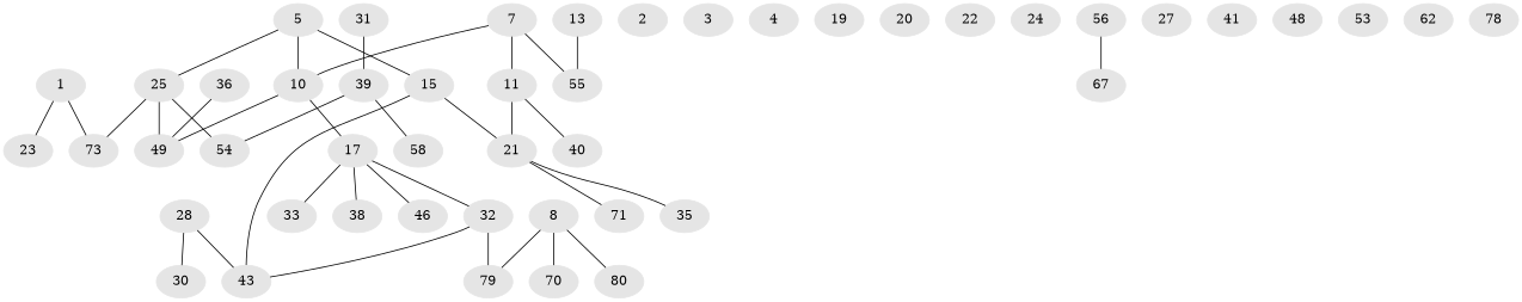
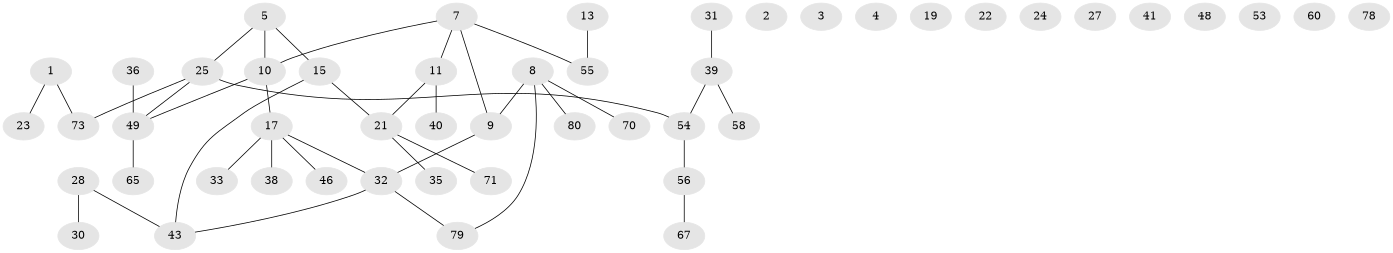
  graph {
    node [color=gray90 style=filled]
    1 [super="+44"]
    23 [super="+45"]
    73
    2
    3 [super="+51"]
    4
    5 [super="+6"]
    10 [super="+29"]
    15 [super="+50"]
    25 [super="+26"]
    17 [super="+59"]
    49 [super="+72"]
    21
    43 [super="+60"]
    54 [super="+66"]
    7 [super="+47"]
+   9 [super="+42"]
    11 [super="+16"]
    55 [super="+64"]
    32 [super="+68"]
    40 [super="+75"]
    8 [super="+14"]
    70
    79
    80
    33
    38
    46
+   65
    35 [super="+37"]
    71
    13 [super="+18"]
    19 [super="+61"]
-   20
    22
    24
    56 [super="+76"]
    27
    28 [super="+52"]
    30
    31 [super="+69"]
    39 [super="+77"]
    58 [super="+63"]
    36
    41 [super="+57"]
    48
    53
    67
-   62
+   62 [label=60]
    78
    1 -- 23
    1 -- 73
    5 -- 10
    5 -- 15
    5 -- 25
    10 -- 17
    10 -- 49
    15 -- 21
    15 -- 43
    25 -- 73
    25 -- 49
    25 -- 54
    17 -- 32
    17 -- 33
    17 -- 38
    17 -- 46
+   49 -- 65
    21 -- 35
    21 -- 71
+   54 -- 56
    7 -- 10
+   7 -- 9
    7 -- 11
    7 -- 55
+   9 -- 32
    11 -- 21
    11 -- 40
    32 -- 43
    32 -- 79
+   8 -- 9
    8 -- 70
    8 -- 79
    8 -- 80
    13 -- 55
    56 -- 67
    28 -- 43
    28 -- 30
    31 -- 39 [weight=2]
    39 -- 54
    39 -- 58
    36 -- 49
  }
